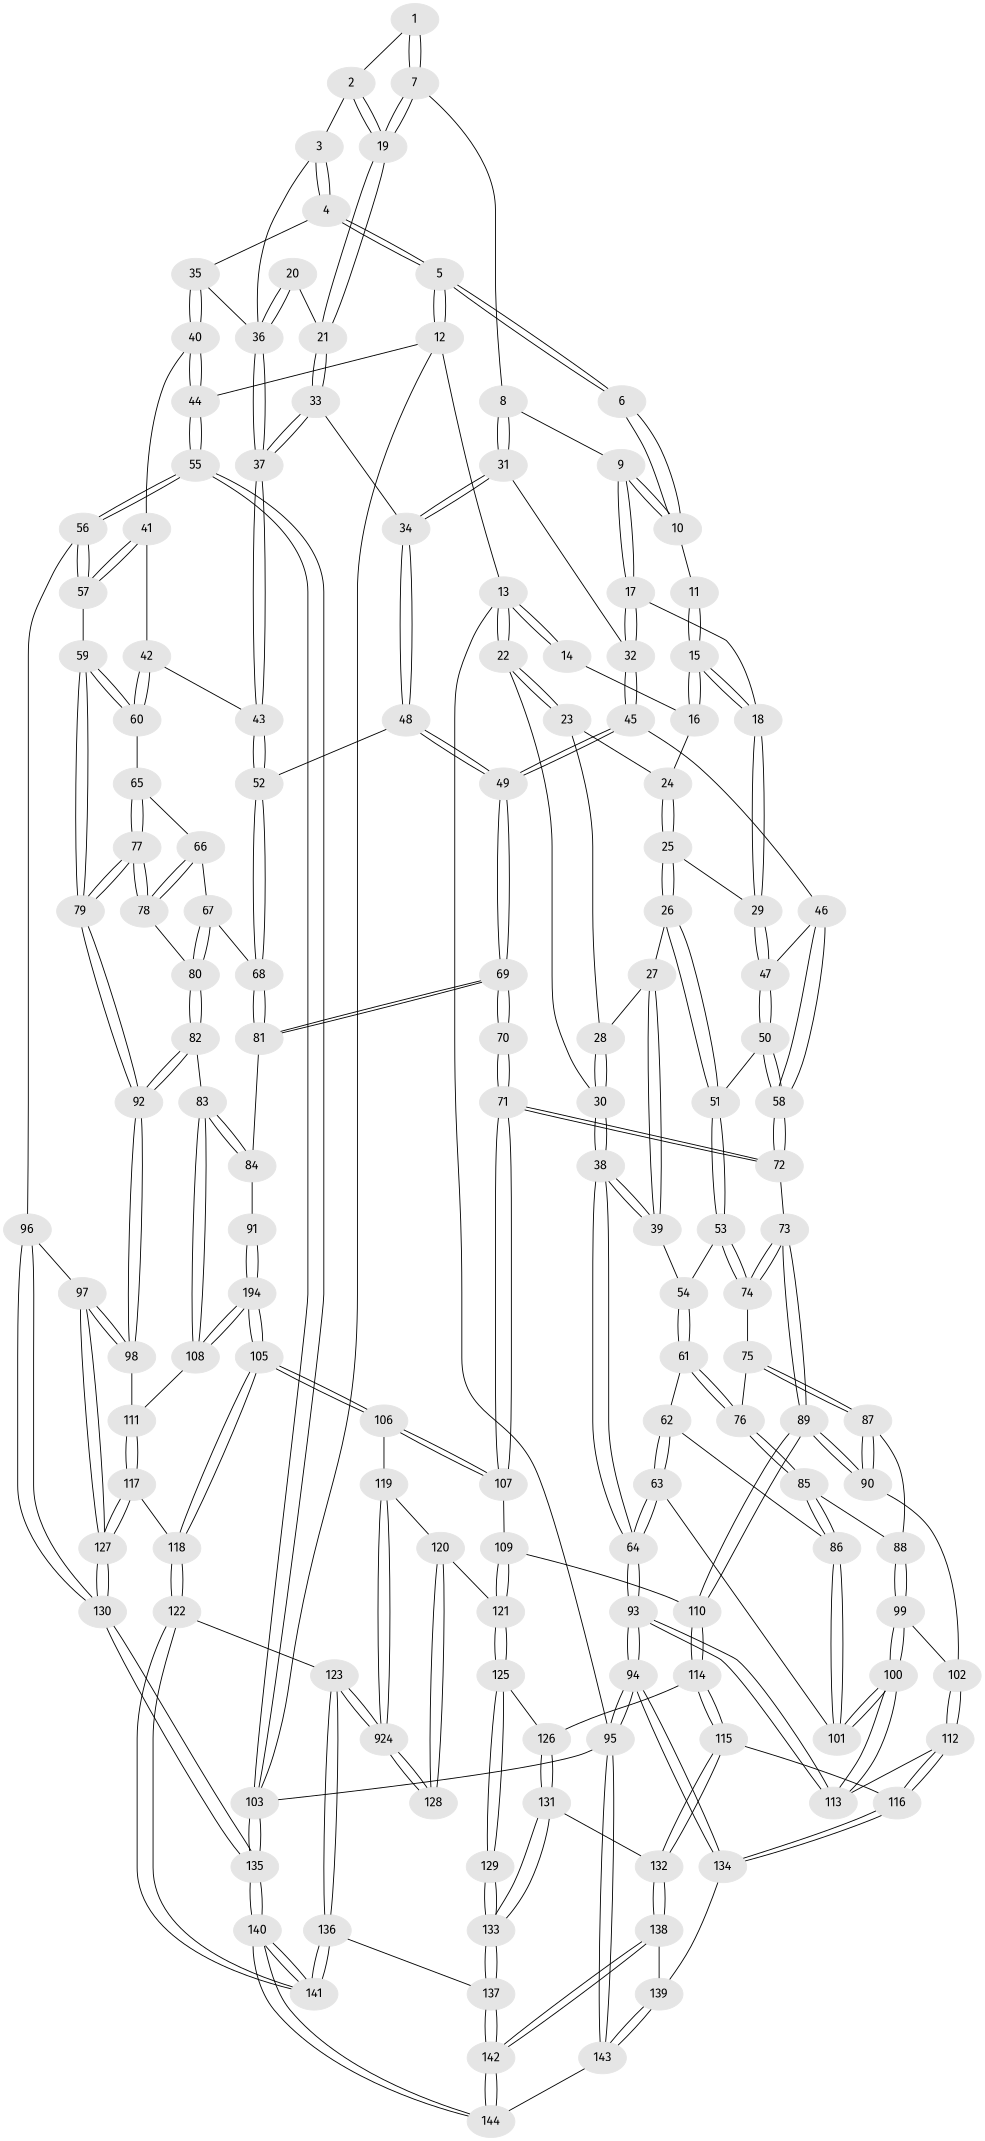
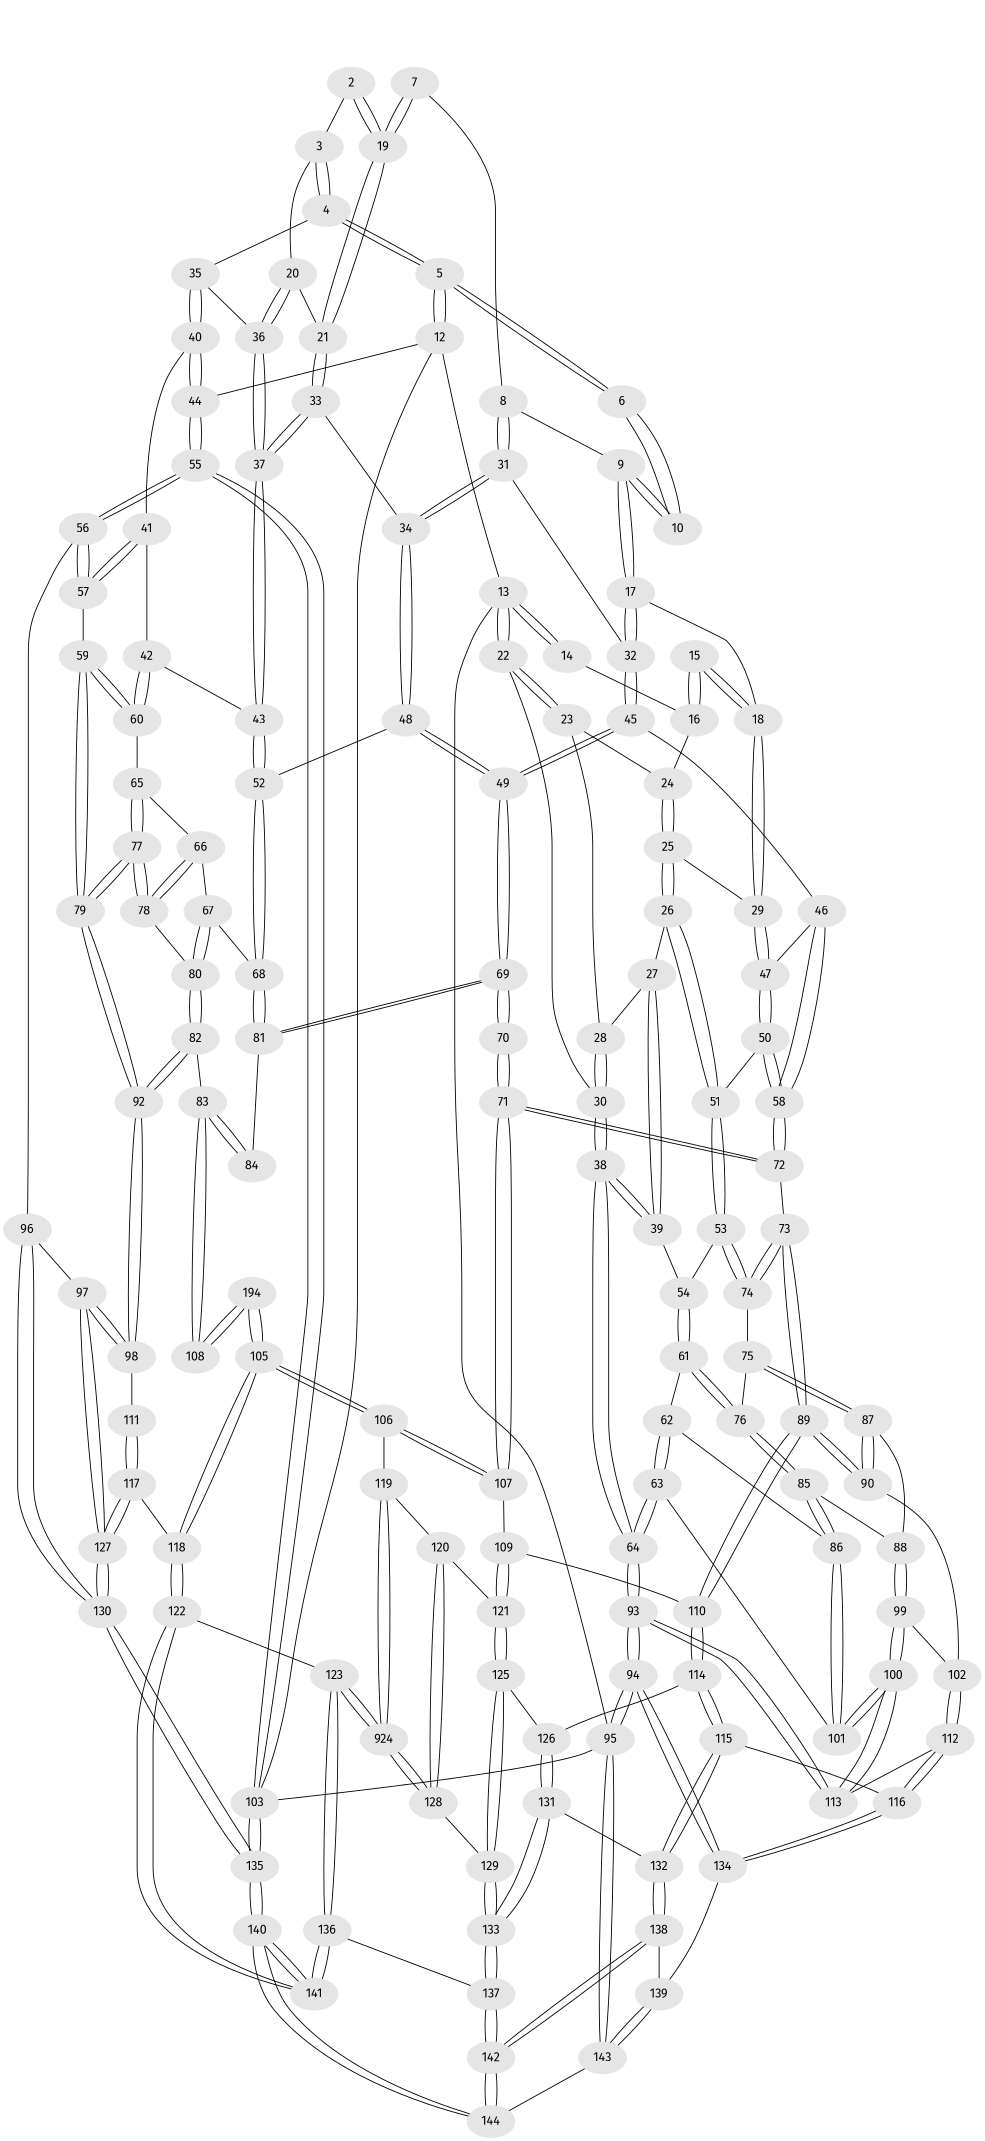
  graph {
    fontname="Fira Sans"
    node [color=gray90 fontname="Fira Sans" style=filled]
    edge [fontname="Fira Sans"]
-   1
    2
    7
    3
    19
    8
    4
    20
    21
    5
    35
    36
    6
    12
    40
    10
    13
    44
    103
-   11
    9
    31
    17
    32
    34
    18
    15
    16
    14
    22
    95
    55
    135
    23
    30
    143
    24
    29
    25
    45
    47
    33
    37
    28
    38
    26
    27
    51
    39
    53
    54
    50
    64
    48
    46
    49
    43
    52
    41
    93
    61
    42
    57
    60
    59
    65
    68
    56
    58
    69
    72
    81
    70
    74
    75
    62
    76
    96
    97
    130
    79
    73
    92
    66
    77
    63
    86
    85
    101
    94
    113
    67
    78
    80
    82
    84
    71
    107
    n99 [label=194]
-   91
    109
    89
    90
    110
    87
    88
    98
    83
    108
    111
    99
    102
    100
    114
    112
    105
    134
    139
    144
    127
    117
    116
    140
    106
    118
    119
    122
    120
    n129 [label=924]
    121
    125
    115
    126
    132
    131
    138
    123
    141
    128
    129
    136
    137
    133
    142
-   1 -- 2
-   1 -- 7
-   1 -- 7
    2 -- 3
    2 -- 19
    2 -- 19
    7 -- 19
    7 -- 19
    7 -- 8
    3 -- 4
    3 -- 4
-   3 -- 36
+   3 -- 20
    19 -- 21
    19 -- 21
    8 -- 9
    8 -- 31
    8 -- 31
    4 -- 5
    4 -- 5
    4 -- 35
    20 -- 21
    20 -- 36
    20 -- 36
    21 -- 33
    21 -- 33
    5 -- 6
    5 -- 6
    5 -- 12
    5 -- 12
    35 -- 36
    35 -- 40
    35 -- 40
    36 -- 37
    36 -- 37
    6 -- 10
    6 -- 10
    12 -- 13
    12 -- 44
    12 -- 103
    40 -- 44
    40 -- 44
    40 -- 41
-   10 -- 11
    13 -- 14
    13 -- 14
    13 -- 22
    13 -- 22
    13 -- 95
    44 -- 55
    44 -- 55
    103 -- 135
    103 -- 135
-   11 -- 15
-   11 -- 15
    9 -- 10
    9 -- 10
    9 -- 17
    9 -- 17
    31 -- 32
    31 -- 34
    31 -- 34
    17 -- 32
    17 -- 32
    17 -- 18
    32 -- 45
    32 -- 45
    34 -- 48
    34 -- 48
    18 -- 29
    18 -- 29
    15 -- 18
    15 -- 18
    15 -- 16
    15 -- 16
    16 -- 24
    14 -- 16
    22 -- 23
    22 -- 23
    22 -- 30
    95 -- 103
    95 -- 143
    95 -- 143
    55 -- 103
    55 -- 103
    55 -- 56
    55 -- 56
    135 -- 140
    135 -- 140
    23 -- 24
    23 -- 28
    30 -- 38
    30 -- 38
    143 -- 144
    24 -- 25
    24 -- 25
    29 -- 47
    29 -- 47
    25 -- 29
    25 -- 26
    25 -- 26
    45 -- 46
    45 -- 49
    45 -- 49
    47 -- 50
    47 -- 50
    33 -- 34
    33 -- 37
    33 -- 37
    37 -- 43
    37 -- 43
    28 -- 30
    28 -- 30
    38 -- 39
    38 -- 39
    38 -- 64
    38 -- 64
    26 -- 27
    26 -- 51
    26 -- 51
    27 -- 28
    27 -- 39
    27 -- 39
    51 -- 53
    51 -- 53
    39 -- 54
    53 -- 54
    53 -- 74
    53 -- 74
    54 -- 61
    54 -- 61
    50 -- 51
    50 -- 58
    50 -- 58
    64 -- 93
    64 -- 93
    48 -- 49
    48 -- 49
    48 -- 52
    46 -- 47
    46 -- 58
    46 -- 58
    49 -- 69
    49 -- 69
    43 -- 52
    43 -- 52
    52 -- 68
    52 -- 68
    41 -- 42
    41 -- 57
    41 -- 57
    93 -- 94
    93 -- 94
    93 -- 113
    93 -- 113
    61 -- 62
    61 -- 76
    61 -- 76
    42 -- 43
    42 -- 60
    42 -- 60
    57 -- 59
    60 -- 65
    59 -- 60
    59 -- 60
    59 -- 79
    59 -- 79
    65 -- 66
    65 -- 77
    65 -- 77
    68 -- 81
    68 -- 81
    56 -- 57
    56 -- 57
    56 -- 96
    58 -- 72
    58 -- 72
    69 -- 81
    69 -- 81
    69 -- 70
    69 -- 70
    72 -- 73
    81 -- 84
    70 -- 71
    70 -- 71
    74 -- 75
    75 -- 76
    75 -- 87
    75 -- 87
    62 -- 63
    62 -- 63
    62 -- 86
    76 -- 85
    76 -- 85
    96 -- 97
    96 -- 130
    96 -- 130
    97 -- 98
    97 -- 98
    97 -- 127
    97 -- 127
    130 -- 135
    130 -- 135
    79 -- 92
    79 -- 92
    73 -- 74
    73 -- 74
    73 -- 89
    73 -- 89
    92 -- 98
    92 -- 98
    66 -- 67
    66 -- 78
    66 -- 78
    77 -- 79
    77 -- 79
    77 -- 78
    77 -- 78
    63 -- 64
    63 -- 64
    63 -- 101
    86 -- 101
    86 -- 101
    85 -- 86
    85 -- 86
    85 -- 88
    94 -- 95
    94 -- 95
    94 -- 134
    94 -- 134
    67 -- 68
    67 -- 80
    67 -- 80
    78 -- 80
    80 -- 82
    80 -- 82
    82 -- 92
    82 -- 92
    82 -- 83
-   84 -- 91
    71 -- 72
    71 -- 72
    71 -- 107
    71 -- 107
    107 -- 109
    n99 -- 108
    n99 -- 108
    n99 -- 105
    n99 -- 105
-   91 -- n99
-   91 -- n99
    109 -- 110
    109 -- 121
    109 -- 121
    89 -- 90
    89 -- 90
    89 -- 110
    89 -- 110
    90 -- 102
    110 -- 114
    110 -- 114
    87 -- 90
    87 -- 90
    87 -- 88
    88 -- 99
    88 -- 99
    98 -- 111
    83 -- 84
    83 -- 84
    83 -- 108
    83 -- 108
-   108 -- 111
    111 -- 117
    111 -- 117
    99 -- 102
    99 -- 100
    99 -- 100
    102 -- 112
    102 -- 112
    100 -- 101
    100 -- 101
    100 -- 113
    100 -- 113
    114 -- 115
    114 -- 115
    114 -- 126
    112 -- 113
    112 -- 116
    112 -- 116
    105 -- 106
    105 -- 106
    105 -- 118
    105 -- 118
    134 -- 139
    139 -- 143
    139 -- 143
    127 -- 130
    127 -- 130
    117 -- 127
    117 -- 127
    117 -- 118
    116 -- 134
    116 -- 134
    140 -- 144
    140 -- 144
    140 -- 141
    140 -- 141
    106 -- 107
    106 -- 107
    106 -- 119
    118 -- 122
    118 -- 122
    119 -- 120
    119 -- n129
    119 -- n129
    122 -- 123
    122 -- 141
    122 -- 141
    120 -- 121
    120 -- 128
    120 -- 128
    n129 -- 128
    n129 -- 128
    121 -- 125
    121 -- 125
    125 -- 126
    125 -- 129
    125 -- 129
    115 -- 116
    115 -- 132
    115 -- 132
    126 -- 131
    126 -- 131
    132 -- 138
    132 -- 138
    131 -- 132
    131 -- 133
    131 -- 133
    138 -- 139
    138 -- 142
    138 -- 142
    123 -- n129
    123 -- n129
    123 -- 136
    123 -- 136
+   128 -- 129
    129 -- 133
    129 -- 133
    136 -- 141
    136 -- 141
    136 -- 137
    137 -- 142
    137 -- 142
    133 -- 137
    133 -- 137
    142 -- 144
    142 -- 144
  }
